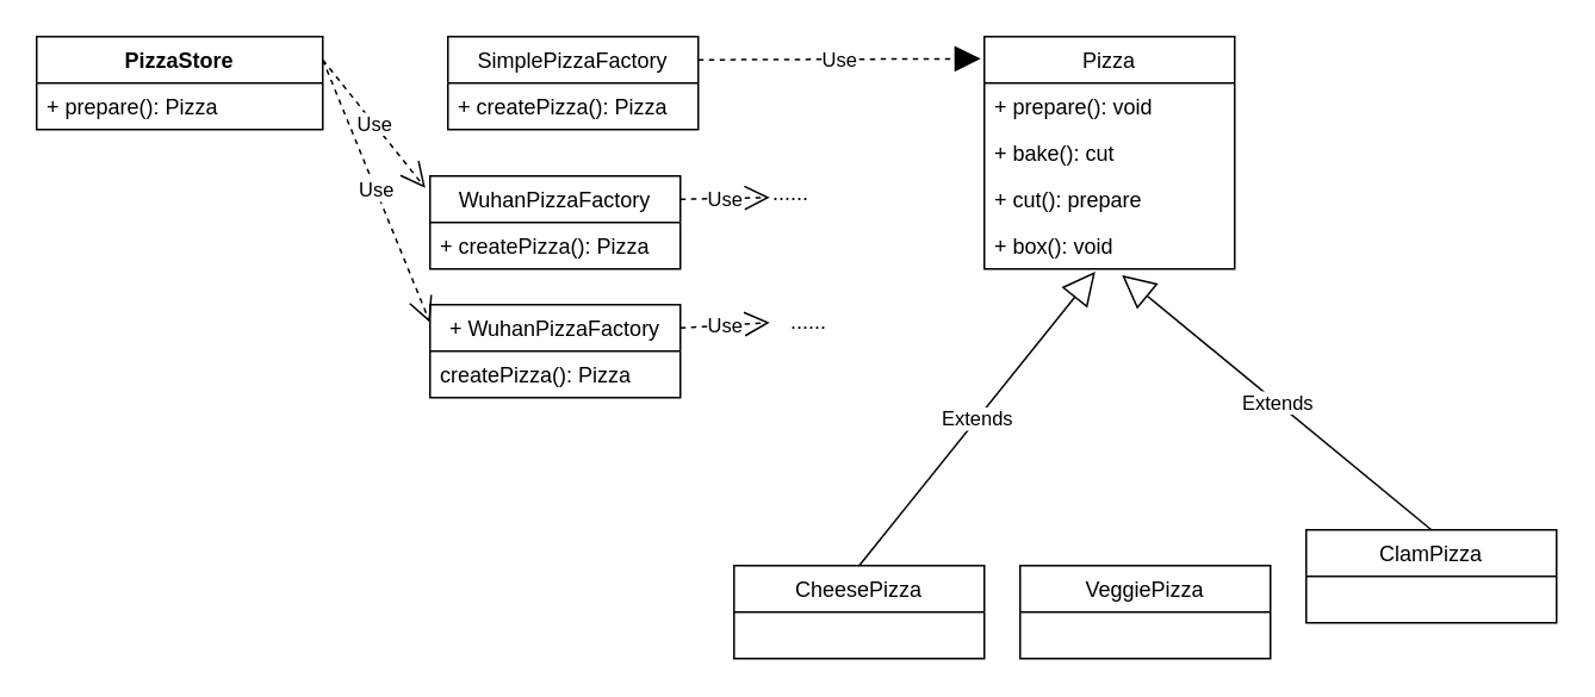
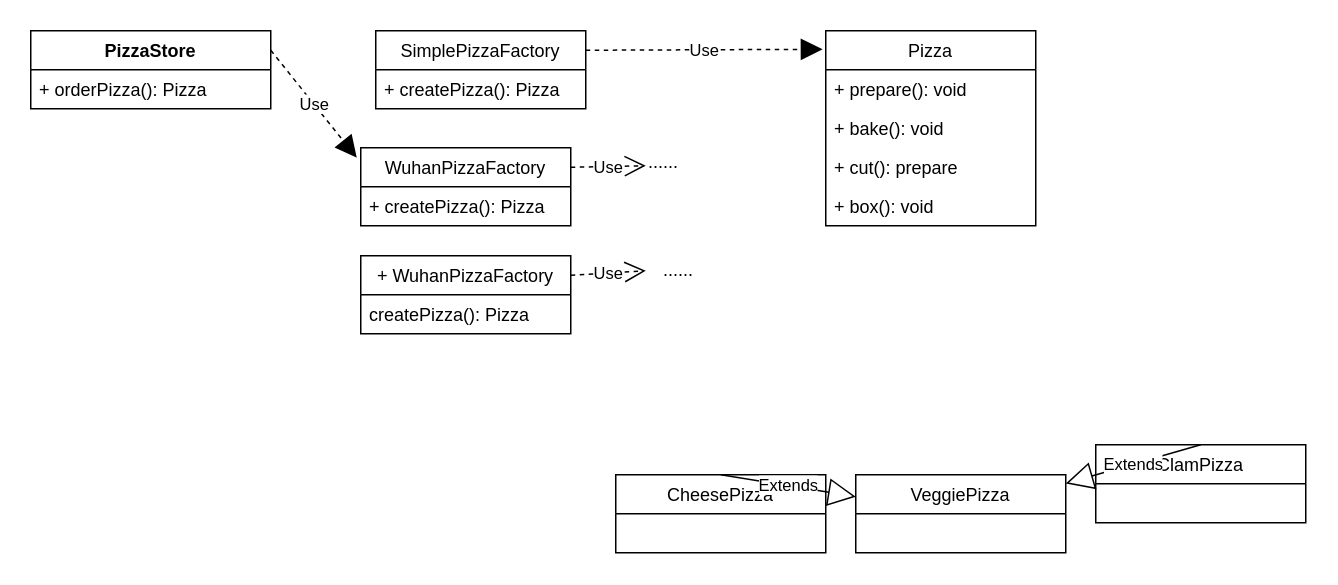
  <mxCell id="0" />
  <mxCell id="1" parent="0" />
  <mxCell id="2" value="PizzaStore" style="swimlane;fontStyle=1;align=center;verticalAlign=top;childLayout=stackLayout;horizontal=1;startSize=26;horizontalStack=0;resizeParent=1;resizeParentMax=0;resizeLast=0;collapsible=1;marginBottom=0;" parent="1" vertex="1"><mxGeometry x="20" y="20" width="160" height="52" as="geometry" /></mxCell>
- <mxCell id="3" value="+ prepare(): Pizza" style="text;strokeColor=none;fillColor=none;align=left;verticalAlign=top;spacingLeft=4;spacingRight=4;overflow=hidden;rotatable=0;points=[[0,0.5],[1,0.5]];portConstraint=eastwest;" parent="2" vertex="1"><mxGeometry y="26" width="160" height="26" as="geometry" /></mxCell>
+ <mxCell id="3" value="+ orderPizza(): Pizza" style="text;strokeColor=none;fillColor=none;align=left;verticalAlign=top;spacingLeft=4;spacingRight=4;overflow=hidden;rotatable=0;points=[[0,0.5],[1,0.5]];portConstraint=eastwest;" parent="2" vertex="1"><mxGeometry y="26" width="160" height="26" as="geometry" /></mxCell>
  <mxCell id="4" value="SimplePizzaFactory" style="swimlane;fontStyle=0;childLayout=stackLayout;horizontal=1;startSize=26;fillColor=none;horizontalStack=0;resizeParent=1;resizeParentMax=0;resizeLast=0;collapsible=1;marginBottom=0;" parent="1" vertex="1"><mxGeometry x="250" y="20" width="140" height="52" as="geometry" /></mxCell>
  <mxCell id="5" value="+ createPizza(): Pizza" style="text;strokeColor=none;fillColor=none;align=left;verticalAlign=top;spacingLeft=4;spacingRight=4;overflow=hidden;rotatable=0;points=[[0,0.5],[1,0.5]];portConstraint=eastwest;" parent="4" vertex="1"><mxGeometry y="26" width="140" height="26" as="geometry" /></mxCell>
  <mxCell id="6" value="Pizza" style="swimlane;fontStyle=0;childLayout=stackLayout;horizontal=1;startSize=26;fillColor=none;horizontalStack=0;resizeParent=1;resizeParentMax=0;resizeLast=0;collapsible=1;marginBottom=0;" parent="1" vertex="1"><mxGeometry x="550" y="20" width="140" height="130" as="geometry" /></mxCell>
  <mxCell id="7" value="+ prepare(): void" style="text;strokeColor=none;fillColor=none;align=left;verticalAlign=top;spacingLeft=4;spacingRight=4;overflow=hidden;rotatable=0;points=[[0,0.5],[1,0.5]];portConstraint=eastwest;" parent="6" vertex="1"><mxGeometry y="26" width="140" height="26" as="geometry" /></mxCell>
- <mxCell id="8" value="+ bake(): cut" style="text;strokeColor=none;fillColor=none;align=left;verticalAlign=top;spacingLeft=4;spacingRight=4;overflow=hidden;rotatable=0;points=[[0,0.5],[1,0.5]];portConstraint=eastwest;" parent="6" vertex="1"><mxGeometry y="52" width="140" height="26" as="geometry" /></mxCell>
+ <mxCell id="8" value="+ bake(): void" style="text;strokeColor=none;fillColor=none;align=left;verticalAlign=top;spacingLeft=4;spacingRight=4;overflow=hidden;rotatable=0;points=[[0,0.5],[1,0.5]];portConstraint=eastwest;" parent="6" vertex="1"><mxGeometry y="52" width="140" height="26" as="geometry" /></mxCell>
  <mxCell id="9" value="+ cut(): prepare" style="text;strokeColor=none;fillColor=none;align=left;verticalAlign=top;spacingLeft=4;spacingRight=4;overflow=hidden;rotatable=0;points=[[0,0.5],[1,0.5]];portConstraint=eastwest;" parent="6" vertex="1"><mxGeometry y="78" width="140" height="26" as="geometry" /></mxCell>
  <mxCell id="10" value="+ box(): void" style="text;strokeColor=none;fillColor=none;align=left;verticalAlign=top;spacingLeft=4;spacingRight=4;overflow=hidden;rotatable=0;points=[[0,0.5],[1,0.5]];portConstraint=eastwest;" parent="6" vertex="1"><mxGeometry y="104" width="140" height="26" as="geometry" /></mxCell>
  <mxCell id="11" value="CheesePizza" style="swimlane;fontStyle=0;childLayout=stackLayout;horizontal=1;startSize=26;fillColor=none;horizontalStack=0;resizeParent=1;resizeParentMax=0;resizeLast=0;collapsible=1;marginBottom=0;" parent="1" vertex="1"><mxGeometry x="410" y="316" width="140" height="52" as="geometry" /></mxCell>
  <mxCell id="12" value="VeggiePizza" style="swimlane;fontStyle=0;childLayout=stackLayout;horizontal=1;startSize=26;fillColor=none;horizontalStack=0;resizeParent=1;resizeParentMax=0;resizeLast=0;collapsible=1;marginBottom=0;" parent="1" vertex="1"><mxGeometry x="570" y="316" width="140" height="52" as="geometry" /></mxCell>
  <mxCell id="13" value="ClamPizza" style="swimlane;fontStyle=0;childLayout=stackLayout;horizontal=1;startSize=26;fillColor=none;horizontalStack=0;resizeParent=1;resizeParentMax=0;resizeLast=0;collapsible=1;marginBottom=0;" parent="1" vertex="1"><mxGeometry x="730" y="296" width="140" height="52" as="geometry" /></mxCell>
- <mxCell id="14" value="Extends" style="endArrow=block;endSize=16;endFill=0;html=1;exitX=0.5;exitY=0;exitDx=0;exitDy=0;entryX=0.443;entryY=1.058;entryDx=0;entryDy=0;entryPerimeter=0;" parent="1" source="11" target="10" edge="1"><mxGeometry width="160" relative="1" as="geometry"><mxPoint x="190" y="360" as="sourcePoint" /><mxPoint x="350" y="360" as="targetPoint" /></mxGeometry></mxCell>
- <mxCell id="15" value="Extends" style="endArrow=block;endSize=16;endFill=0;html=1;exitX=0.5;exitY=0;exitDx=0;exitDy=0;entryX=0.55;entryY=1.135;entryDx=0;entryDy=0;entryPerimeter=0;" parent="1" source="13" target="10" edge="1"><mxGeometry width="160" relative="1" as="geometry"><mxPoint x="370" y="250" as="sourcePoint" /><mxPoint x="552.02" y="171.508" as="targetPoint" /></mxGeometry></mxCell>
+ <mxCell id="14" value="Extends" style="endArrow=block;endSize=16;endFill=0;html=1;exitX=0.5;exitY=0;exitDx=0;exitDy=0;" parent="1" source="11" target="12" edge="1"><mxGeometry width="160" relative="1" as="geometry"><mxPoint x="190" y="360" as="sourcePoint" /><mxPoint x="350" y="360" as="targetPoint" /></mxGeometry></mxCell>
+ <mxCell id="15" value="Extends" style="endArrow=block;endSize=16;endFill=0;html=1;exitX=0.5;exitY=0;exitDx=0;exitDy=0;" parent="1" source="13" target="12" edge="1"><mxGeometry width="160" relative="1" as="geometry"><mxPoint x="370" y="250" as="sourcePoint" /><mxPoint x="552.02" y="171.508" as="targetPoint" /></mxGeometry></mxCell>
  <mxCell id="16" value="Use" style="endArrow=block;endSize=12;dashed=1;html=1;exitX=1;exitY=0.25;exitDx=0;exitDy=0;entryX=-0.015;entryY=0.095;entryDx=0;entryDy=0;entryPerimeter=0;" parent="1" source="4" target="6" edge="1"><mxGeometry width="160" relative="1" as="geometry"><mxPoint x="189.84" y="60.342" as="sourcePoint" /><mxPoint x="260" y="60.342" as="targetPoint" /></mxGeometry></mxCell>
  <mxCell id="17" value="WuhanPizzaFactory" style="swimlane;fontStyle=0;childLayout=stackLayout;horizontal=1;startSize=26;fillColor=none;horizontalStack=0;resizeParent=1;resizeParentMax=0;resizeLast=0;collapsible=1;marginBottom=0;" parent="1" vertex="1"><mxGeometry x="240" y="98" width="140" height="52" as="geometry" /></mxCell>
  <mxCell id="18" value="+ createPizza(): Pizza" style="text;strokeColor=none;fillColor=none;align=left;verticalAlign=top;spacingLeft=4;spacingRight=4;overflow=hidden;rotatable=0;points=[[0,0.5],[1,0.5]];portConstraint=eastwest;" parent="17" vertex="1"><mxGeometry y="26" width="140" height="26" as="geometry" /></mxCell>
  <mxCell id="19" value="+ WuhanPizzaFactory" style="swimlane;fontStyle=0;childLayout=stackLayout;horizontal=1;startSize=26;fillColor=none;horizontalStack=0;resizeParent=1;resizeParentMax=0;resizeLast=0;collapsible=1;marginBottom=0;" parent="1" vertex="1"><mxGeometry x="240" y="170" width="140" height="52" as="geometry" /></mxCell>
  <mxCell id="20" value="createPizza(): Pizza" style="text;strokeColor=none;fillColor=none;align=left;verticalAlign=top;spacingLeft=4;spacingRight=4;overflow=hidden;rotatable=0;points=[[0,0.5],[1,0.5]];portConstraint=eastwest;" parent="19" vertex="1"><mxGeometry y="26" width="140" height="26" as="geometry" /></mxCell>
- <mxCell id="21" value="Use" style="endArrow=open;endSize=12;dashed=1;html=1;exitX=1;exitY=0.25;exitDx=0;exitDy=0;entryX=-0.019;entryY=0.128;entryDx=0;entryDy=0;entryPerimeter=0;" parent="1" source="2" target="17" edge="1"><mxGeometry width="160" relative="1" as="geometry"><mxPoint x="190" y="43" as="sourcePoint" /><mxPoint x="260" y="43" as="targetPoint" /></mxGeometry></mxCell>
- <mxCell id="22" value="Use" style="endArrow=open;endSize=12;dashed=1;html=1;exitX=1;exitY=0.25;exitDx=0;exitDy=0;entryX=0;entryY=0.192;entryDx=0;entryDy=0;entryPerimeter=0;" parent="1" source="2" target="19" edge="1"><mxGeometry width="160" relative="1" as="geometry"><mxPoint x="190" y="43" as="sourcePoint" /><mxPoint x="260" y="43" as="targetPoint" /></mxGeometry></mxCell>
+ <mxCell id="21" value="Use" style="endArrow=block;endSize=12;dashed=1;html=1;exitX=1;exitY=0.25;exitDx=0;exitDy=0;entryX=-0.019;entryY=0.128;entryDx=0;entryDy=0;entryPerimeter=0;" parent="1" source="2" target="17" edge="1"><mxGeometry width="160" relative="1" as="geometry"><mxPoint x="190" y="43" as="sourcePoint" /><mxPoint x="260" y="43" as="targetPoint" /></mxGeometry></mxCell>
  <mxCell id="23" value="Use" style="endArrow=open;endSize=12;dashed=1;html=1;exitX=1;exitY=0.25;exitDx=0;exitDy=0;" parent="1" source="17" edge="1"><mxGeometry width="160" relative="1" as="geometry"><mxPoint x="400" y="43" as="sourcePoint" /><mxPoint x="430" y="110" as="targetPoint" /></mxGeometry></mxCell>
  <mxCell id="24" value="Use" style="endArrow=open;endSize=12;dashed=1;html=1;exitX=1;exitY=0.25;exitDx=0;exitDy=0;" parent="1" source="19" edge="1"><mxGeometry width="160" relative="1" as="geometry"><mxPoint x="390" y="121" as="sourcePoint" /><mxPoint x="430" y="180" as="targetPoint" /></mxGeometry></mxCell>
  <mxCell id="25" value="......" style="text;html=1;resizable=0;points=[];autosize=1;align=left;verticalAlign=top;spacingTop=-4;" parent="1" vertex="1"><mxGeometry x="430" y="98" width="40" height="10" as="geometry" /></mxCell>
  <mxCell id="26" value="......" style="text;html=1;resizable=0;points=[];autosize=1;align=left;verticalAlign=top;spacingTop=-4;" parent="1" vertex="1"><mxGeometry x="440" y="170" width="40" height="10" as="geometry" /></mxCell>
